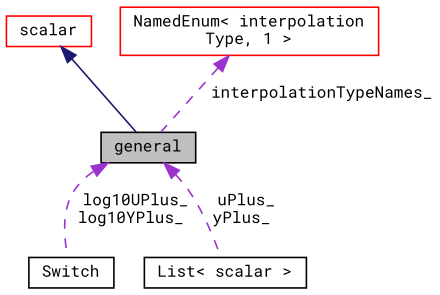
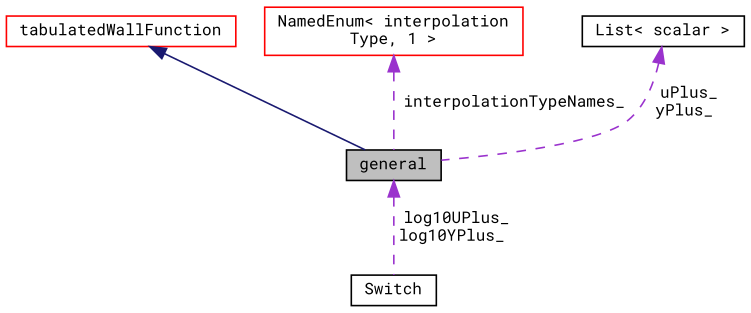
  digraph {
    fontname="Roboto Mono"
    node [color=black fontname="Roboto Mono" fontsize=10 shape=record]
    edge [color=darkorchid3 dir=back fontname="Roboto Mono" fontsize=10 labelfontname=Helvetica labelfontsize=10 style=dashed]
    n1 [fillcolor=grey75 fontcolor=black height=0.2 label=general style=filled width=0.4]
    n2 [height=0.2 label=Switch width=0.4]
-   n3 [color=red height=0.2 label=scalar width=0.4]
+   n3 [color=red height=0.2 label=tabulatedWallFunction width=0.4]
    n4 [color=red height=0.2 label="NamedEnum\< interpolation\lType, 1 \>" width=0.4]
    n5 [height=0.2 label="List\< scalar \>" width=0.4]
    n1 -> n2 [label=" log10UPlus_\nlog10YPlus_"]
    n3 -> n1 [color=midnightblue style=solid]
    n4 -> n1 [label=" interpolationTypeNames_"]
-   n1 -> n5 [label=" uPlus_\nyPlus_"]
+   n5 -> n1 [label=" uPlus_\nyPlus_"]
  }
